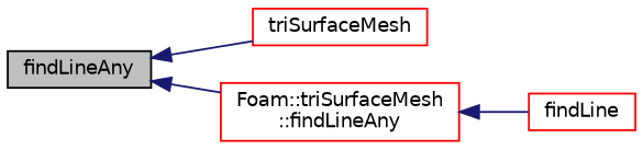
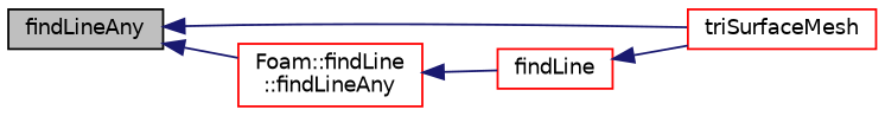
  digraph {
    rankdir=LR
    node [color=red fontname=Helvetica fontsize=10 shape=record]
    edge [color=midnightblue dir=back fontname=Helvetica fontsize=10 labelfontname=Helvetica labelfontsize=10 style=solid]
    n1 [color=black fillcolor=grey75 fontcolor=black height=0.2 label=findLineAny style=filled width=0.4]
    n2 [height=0.2 label=triSurfaceMesh width=0.4]
-   n3 [height=0.2 label="Foam::triSurfaceMesh\l::findLineAny" width=0.4]
+   n3 [height=0.2 label="Foam::findLine\l::findLineAny" width=0.4]
    n4 [height=0.2 label=findLine width=0.4]
    n1 -> n2
    n1 -> n3
    n3 -> n4
+   n4 -> n2
  }
